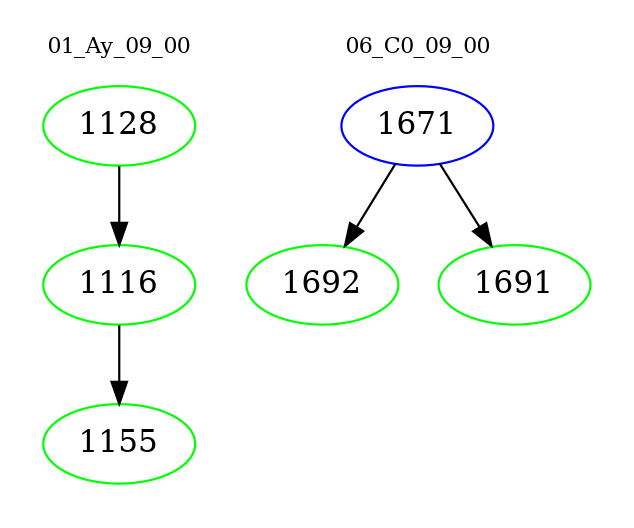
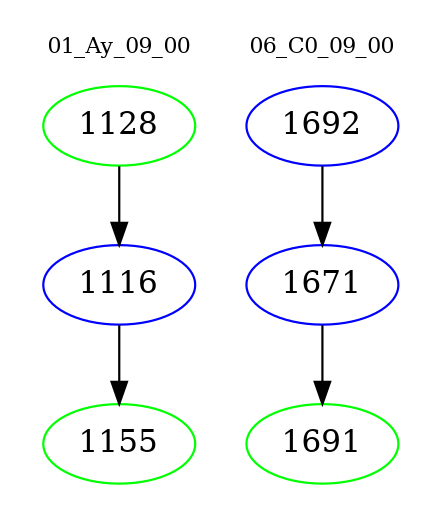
  digraph {
    node [color=green]
    edge [color=black]
    n1 [label=1128]
-   n2 [label=1116]
+   n2 [color=blue label=1116]
    n3 [label=1155]
-   n4 [label=1692]
+   n4 [color=blue label=1692]
    n5 [color=blue label=1671]
    n6 [label=1691]
    subgraph cluster_1 {
      color=white
      fontsize=10
      label="01_Ay_09_00"
      n1
      n2
      n3
    }
    subgraph cluster_2 {
      color=white
      fontsize=10
      label="06_C0_09_00"
      n4
      n5
      n6
    }
    n1 -> n2
    n2 -> n3
-   n5 -> n4
+   n4 -> n5
    n5 -> n6
  }
